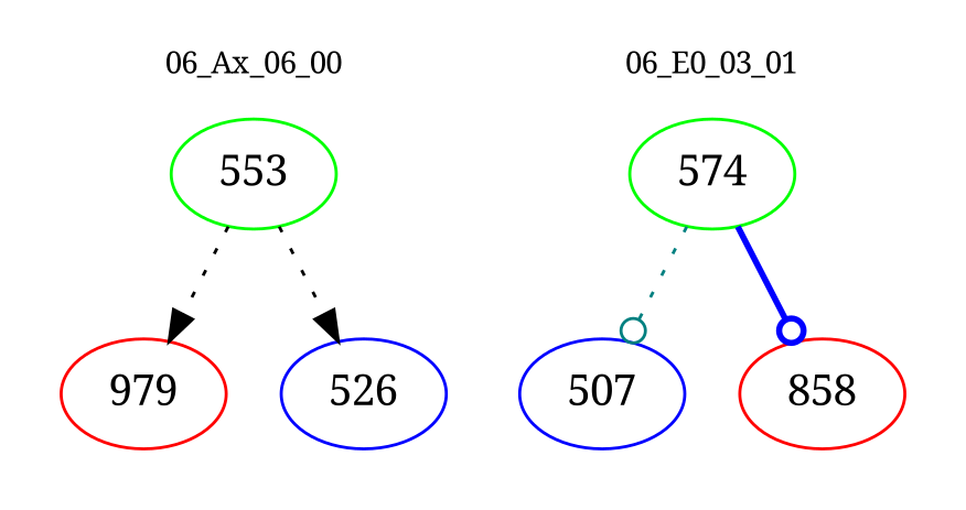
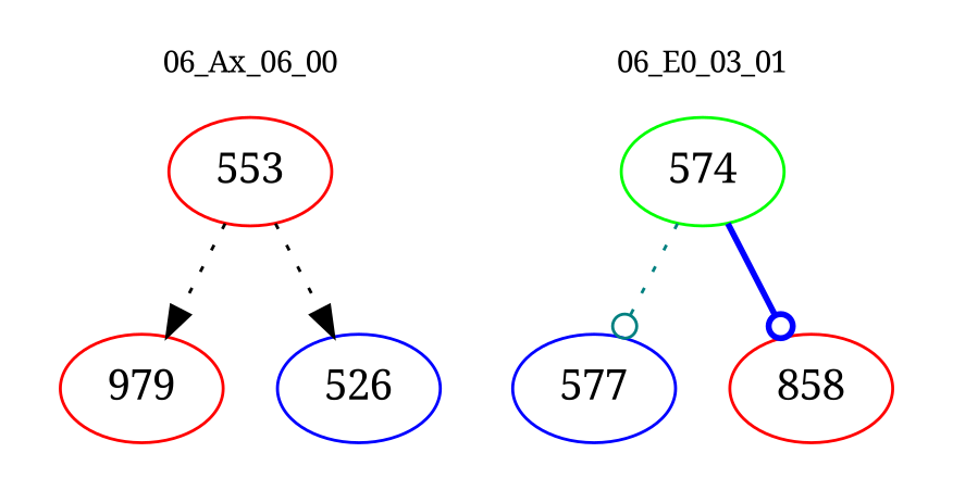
  digraph {
    fontname="Noto Serif"
    node [color=green fontname="Noto Serif"]
    edge [arrowhead=normal color=black fontname="Noto Serif" style=dotted]
-   n1 [label=553]
+   n1 [color=red label=553]
    n2 [color=red label=979]
    n3 [color=blue label=526]
    n4 [label=574]
-   n5 [color=blue label=507]
+   n5 [color=blue label=577]
    n6 [color=red label=858]
    subgraph cluster_1 {
      color=white
      fontsize=10
      label="06_Ax_06_00"
      n1
      n2
      n3
    }
    subgraph cluster_2 {
      color=white
      fontsize=10
      label="06_E0_03_01"
      n4
      n5
      n6
    }
    n1 -> n2
    n1 -> n3
    n4 -> n5 [arrowhead=odot color=teal]
    n4 -> n6 [arrowhead=odot color=blue style=bold]
  }
